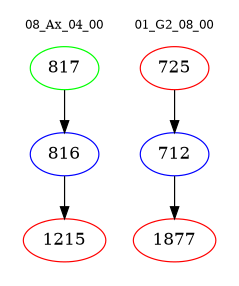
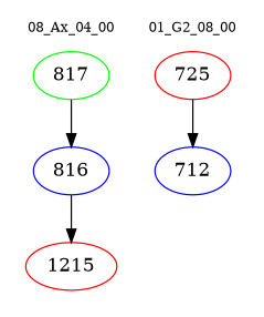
  digraph {
    node [color=red]
    edge [color=black]
    n1 [color=green label=817]
    n2 [color=blue label=816]
    n3 [label=1215]
    n4 [label=725]
    n5 [color=blue label=712]
-   n6 [label=1877]
    subgraph cluster_1 {
      color=white
      fontsize=10
      label="08_Ax_04_00"
      n1
      n2
      n3
    }
    subgraph cluster_2 {
      color=white
      fontsize=10
      label="01_G2_08_00"
      n4
      n5
-     n6
    }
    n1 -> n2
    n2 -> n3
    n4 -> n5
-   n5 -> n6
  }
